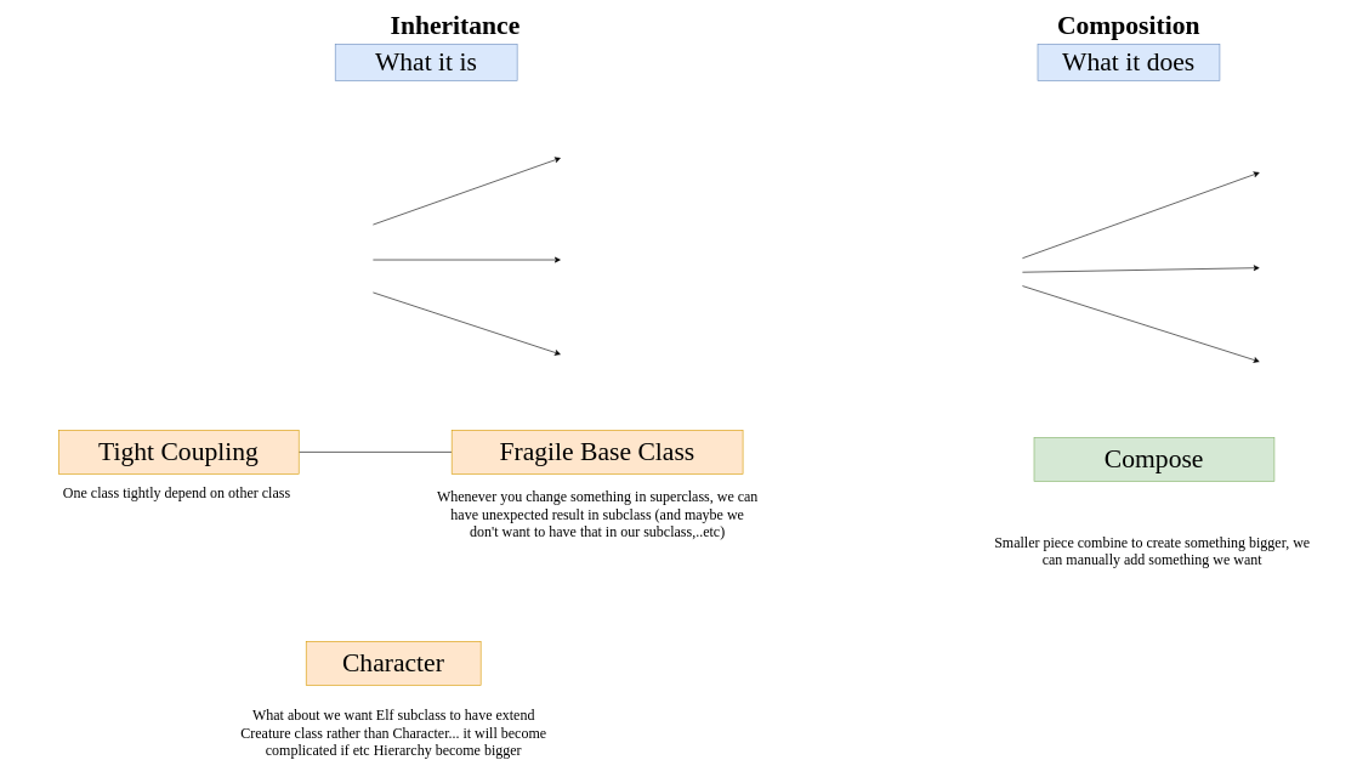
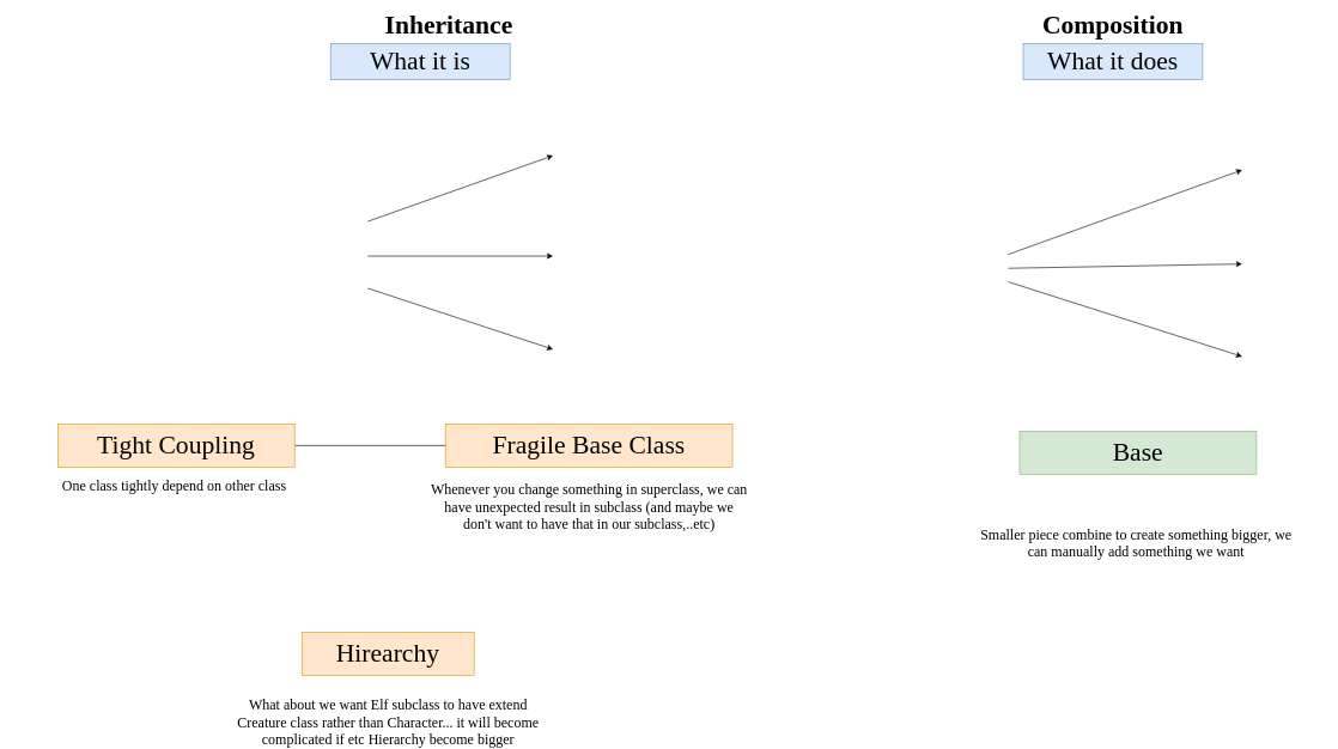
  <mxCell id="0" />
  <mxCell id="1" parent="0" />
  <mxCell id="2" style="rounded=0;orthogonalLoop=1;jettySize=auto;html=1;entryX=0;entryY=0.5;entryDx=0;entryDy=0;" edge="1" parent="1" source="5" target="6"><mxGeometry relative="1" as="geometry" /></mxCell>
  <mxCell id="3" style="edgeStyle=none;rounded=0;orthogonalLoop=1;jettySize=auto;html=1;" edge="1" parent="1" source="5" target="7"><mxGeometry relative="1" as="geometry" /></mxCell>
  <mxCell id="4" style="edgeStyle=none;rounded=0;orthogonalLoop=1;jettySize=auto;html=1;entryX=0;entryY=0.5;entryDx=0;entryDy=0;" edge="1" parent="1" source="5" target="8"><mxGeometry relative="1" as="geometry" /></mxCell>
  <mxCell id="5" value="" style="shape=image;verticalLabelPosition=bottom;labelBackgroundColor=default;verticalAlign=top;aspect=fixed;imageAspect=0;image=https://cdn-icons-png.flaticon.com/512/679/679821.png;" vertex="1" parent="1"><mxGeometry x="240" y="220" width="272" height="272" as="geometry" /></mxCell>
  <mxCell id="6" value="" style="shape=image;verticalLabelPosition=bottom;labelBackgroundColor=default;verticalAlign=top;aspect=fixed;imageAspect=0;image=https://cdn-icons-png.flaticon.com/512/679/679821.png;" vertex="1" parent="1"><mxGeometry x="770" y="160" width="112" height="112" as="geometry" /></mxCell>
  <mxCell id="7" value="" style="shape=image;verticalLabelPosition=bottom;labelBackgroundColor=default;verticalAlign=top;aspect=fixed;imageAspect=0;image=https://cdn-icons-png.flaticon.com/512/679/679821.png;" vertex="1" parent="1"><mxGeometry x="770" y="300" width="112" height="112" as="geometry" /></mxCell>
  <mxCell id="8" value="" style="shape=image;verticalLabelPosition=bottom;labelBackgroundColor=default;verticalAlign=top;aspect=fixed;imageAspect=0;image=https://cdn-icons-png.flaticon.com/512/679/679821.png;" vertex="1" parent="1"><mxGeometry x="770" y="430" width="112" height="112" as="geometry" /></mxCell>
  <mxCell id="9" value="Inheritance" style="text;html=1;strokeColor=none;fillColor=none;align=center;verticalAlign=middle;whiteSpace=wrap;rounded=0;fontFamily=Comfortaa;fontSource=https%3A%2F%2Ffonts.googleapis.com%2Fcss%3Ffamily%3DComfortaa;fontSize=36;fontStyle=1" vertex="1" parent="1"><mxGeometry x="595" y="20" width="60" height="30" as="geometry" /></mxCell>
  <mxCell id="10" value="What it is" style="rounded=0;whiteSpace=wrap;html=1;fontFamily=Comfortaa;fontSource=https%3A%2F%2Ffonts.googleapis.com%2Fcss%3Ffamily%3DComfortaa;fontSize=36;fillColor=#dae8fc;strokeColor=#6c8ebf;" vertex="1" parent="1"><mxGeometry x="460" y="60" width="250" height="50" as="geometry" /></mxCell>
  <mxCell id="11" style="edgeStyle=none;rounded=0;orthogonalLoop=1;jettySize=auto;html=1;fontFamily=Comfortaa;fontSource=https%3A%2F%2Ffonts.googleapis.com%2Fcss%3Ffamily%3DComfortaa;fontSize=20;endArrow=none;" edge="1" parent="1" source="12" target="14"><mxGeometry relative="1" as="geometry" /></mxCell>
  <mxCell id="12" value="Tight Coupling" style="rounded=0;whiteSpace=wrap;html=1;fontFamily=Comfortaa;fontSource=https%3A%2F%2Ffonts.googleapis.com%2Fcss%3Ffamily%3DComfortaa;fontSize=36;fillColor=#ffe6cc;strokeColor=#d79b00;" vertex="1" parent="1"><mxGeometry y="590" width="330" height="60" as="geometry" x="80" /></mxCell>
  <mxCell id="13" value="One class tightly depend on other class" style="text;html=1;strokeColor=none;fillColor=none;align=center;verticalAlign=middle;whiteSpace=wrap;rounded=0;fontFamily=Comfortaa;fontSource=https%3A%2F%2Ffonts.googleapis.com%2Fcss%3Ffamily%3DComfortaa;fontSize=20;" vertex="1" parent="1"><mxGeometry x="20" y="670" width="445" height="10" as="geometry" /></mxCell>
  <mxCell id="14" value="Fragile Base Class" style="rounded=0;whiteSpace=wrap;html=1;fontFamily=Comfortaa;fontSource=https%3A%2F%2Ffonts.googleapis.com%2Fcss%3Ffamily%3DComfortaa;fontSize=36;fillColor=#ffe6cc;strokeColor=#d79b00;" vertex="1" parent="1"><mxGeometry x="620" y="590" width="400" height="60" as="geometry" /></mxCell>
  <mxCell id="15" value="Whenever you change something in superclass, we can have unexpected result in subclass (and maybe we don't want to have that in our subclass,..etc)" style="text;html=1;strokeColor=none;fillColor=none;align=center;verticalAlign=middle;whiteSpace=wrap;rounded=0;fontFamily=Comfortaa;fontSource=https%3A%2F%2Ffonts.googleapis.com%2Fcss%3Ffamily%3DComfortaa;fontSize=20;" vertex="1" parent="1"><mxGeometry x="597.5" y="700" width="445" height="10" as="geometry" /></mxCell>
  <mxCell id="16" value="Composition" style="text;html=1;strokeColor=none;fillColor=none;align=center;verticalAlign=middle;whiteSpace=wrap;rounded=0;fontFamily=Comfortaa;fontSource=https%3A%2F%2Ffonts.googleapis.com%2Fcss%3Ffamily%3DComfortaa;fontSize=36;fontStyle=1" vertex="1" parent="1"><mxGeometry x="1520" y="20" width="60" height="30" as="geometry" /></mxCell>
  <mxCell id="17" value="What it does" style="rounded=0;whiteSpace=wrap;html=1;fontFamily=Comfortaa;fontSource=https%3A%2F%2Ffonts.googleapis.com%2Fcss%3Ffamily%3DComfortaa;fontSize=36;fillColor=#dae8fc;strokeColor=#6c8ebf;" vertex="1" parent="1"><mxGeometry x="1425" y="60" width="250" height="50" as="geometry" /></mxCell>
- <mxCell id="18" value="Character" style="rounded=0;whiteSpace=wrap;html=1;fontFamily=Comfortaa;fontSource=https%3A%2F%2Ffonts.googleapis.com%2Fcss%3Ffamily%3DComfortaa;fontSize=36;fillColor=#ffe6cc;strokeColor=#d79b00;" vertex="1" parent="1"><mxGeometry x="420" y="880" width="240" height="60" as="geometry" /></mxCell>
+ <mxCell id="18" value="Hirearchy" style="rounded=0;whiteSpace=wrap;html=1;fontFamily=Comfortaa;fontSource=https%3A%2F%2Ffonts.googleapis.com%2Fcss%3Ffamily%3DComfortaa;fontSize=36;fillColor=#ffe6cc;strokeColor=#d79b00;" vertex="1" parent="1"><mxGeometry x="420" y="880" width="240" height="60" as="geometry" /></mxCell>
  <mxCell id="19" value="What about we want Elf subclass to have extend Creature class rather than Character... it will become complicated if etc Hierarchy become bigger" style="text;html=1;strokeColor=none;fillColor=none;align=center;verticalAlign=middle;whiteSpace=wrap;rounded=0;fontFamily=Comfortaa;fontSource=https%3A%2F%2Ffonts.googleapis.com%2Fcss%3Ffamily%3DComfortaa;fontSize=20;" vertex="1" parent="1"><mxGeometry x="317.5" y="1000" width="445" height="10" as="geometry" /></mxCell>
  <mxCell id="20" style="edgeStyle=none;rounded=0;orthogonalLoop=1;jettySize=auto;html=1;exitX=0.5;exitY=1;exitDx=0;exitDy=0;fontFamily=Comfortaa;fontSource=https%3A%2F%2Ffonts.googleapis.com%2Fcss%3Ffamily%3DComfortaa;fontSize=20;" edge="1" parent="1" source="19" target="19"><mxGeometry relative="1" as="geometry" /></mxCell>
  <mxCell id="21" value="" style="shape=image;verticalLabelPosition=bottom;labelBackgroundColor=default;verticalAlign=top;aspect=fixed;imageAspect=0;image=https://cdn-icons-png.flaticon.com/512/679/679821.png;" vertex="1" parent="1"><mxGeometry x="1180" y="260" width="112" height="112" as="geometry" /></mxCell>
  <mxCell id="22" value="" style="shape=image;verticalLabelPosition=bottom;labelBackgroundColor=default;verticalAlign=top;aspect=fixed;imageAspect=0;image=https://cdn-icons-png.flaticon.com/512/679/679821.png;" vertex="1" parent="1"><mxGeometry x="1292" y="260" width="112" height="112" as="geometry" /></mxCell>
  <mxCell id="23" value="" style="shape=image;verticalLabelPosition=bottom;labelBackgroundColor=default;verticalAlign=top;aspect=fixed;imageAspect=0;image=https://cdn-icons-png.flaticon.com/512/679/679821.png;" vertex="1" parent="1"><mxGeometry x="1180" y="318" width="112" height="112" as="geometry" /></mxCell>
  <mxCell id="24" style="edgeStyle=none;rounded=0;orthogonalLoop=1;jettySize=auto;html=1;entryX=0;entryY=0.5;entryDx=0;entryDy=0;fontFamily=Comfortaa;fontSource=https%3A%2F%2Ffonts.googleapis.com%2Fcss%3Ffamily%3DComfortaa;fontSize=20;" edge="1" parent="1" source="27" target="30"><mxGeometry relative="1" as="geometry" /></mxCell>
  <mxCell id="25" style="edgeStyle=none;rounded=0;orthogonalLoop=1;jettySize=auto;html=1;fontFamily=Comfortaa;fontSource=https%3A%2F%2Ffonts.googleapis.com%2Fcss%3Ffamily%3DComfortaa;fontSize=20;" edge="1" parent="1" source="27" target="31"><mxGeometry relative="1" as="geometry" /></mxCell>
  <mxCell id="26" style="edgeStyle=none;rounded=0;orthogonalLoop=1;jettySize=auto;html=1;entryX=0;entryY=0.5;entryDx=0;entryDy=0;fontFamily=Comfortaa;fontSource=https%3A%2F%2Ffonts.googleapis.com%2Fcss%3Ffamily%3DComfortaa;fontSize=20;" edge="1" parent="1" source="27" target="32"><mxGeometry relative="1" as="geometry" /></mxCell>
  <mxCell id="27" value="" style="shape=image;verticalLabelPosition=bottom;labelBackgroundColor=default;verticalAlign=top;aspect=fixed;imageAspect=0;image=https://cdn-icons-png.flaticon.com/512/679/679821.png;" vertex="1" parent="1"><mxGeometry x="1292" y="318" width="112" height="112" as="geometry" /></mxCell>
  <mxCell id="28" value="" style="shape=image;verticalLabelPosition=bottom;labelBackgroundColor=default;verticalAlign=top;aspect=fixed;imageAspect=0;image=https://cdn-icons-png.flaticon.com/512/679/679821.png;" vertex="1" parent="1"><mxGeometry x="1180" y="390" width="112" height="112" as="geometry" /></mxCell>
  <mxCell id="29" value="" style="shape=image;verticalLabelPosition=bottom;labelBackgroundColor=default;verticalAlign=top;aspect=fixed;imageAspect=0;image=https://cdn-icons-png.flaticon.com/512/679/679821.png;" vertex="1" parent="1"><mxGeometry x="1292" y="380" width="112" height="112" as="geometry" /></mxCell>
  <mxCell id="30" value="" style="shape=image;verticalLabelPosition=bottom;labelBackgroundColor=default;verticalAlign=top;aspect=fixed;imageAspect=0;image=https://cdn-icons-png.flaticon.com/512/679/679821.png;" vertex="1" parent="1"><mxGeometry x="1730" y="180" width="112" height="112" as="geometry" /></mxCell>
  <mxCell id="31" value="" style="shape=image;verticalLabelPosition=bottom;labelBackgroundColor=default;verticalAlign=top;aspect=fixed;imageAspect=0;image=https://cdn-icons-png.flaticon.com/512/679/679821.png;" vertex="1" parent="1"><mxGeometry x="1730" y="310" width="112" height="112" as="geometry" /></mxCell>
  <mxCell id="32" value="" style="shape=image;verticalLabelPosition=bottom;labelBackgroundColor=default;verticalAlign=top;aspect=fixed;imageAspect=0;image=https://cdn-icons-png.flaticon.com/512/679/679821.png;" vertex="1" parent="1"><mxGeometry x="1730" y="440" width="112" height="112" as="geometry" /></mxCell>
- <mxCell id="33" value="Compose" style="rounded=0;whiteSpace=wrap;html=1;fontFamily=Comfortaa;fontSource=https%3A%2F%2Ffonts.googleapis.com%2Fcss%3Ffamily%3DComfortaa;fontSize=36;fillColor=#d5e8d4;strokeColor=#82b366;" vertex="1" parent="1"><mxGeometry x="1420" y="600" width="330" height="60" as="geometry" /></mxCell>
+ <mxCell id="33" value="Base" style="rounded=0;whiteSpace=wrap;html=1;fontFamily=Comfortaa;fontSource=https%3A%2F%2Ffonts.googleapis.com%2Fcss%3Ffamily%3DComfortaa;fontSize=36;fillColor=#d5e8d4;strokeColor=#82b366;" vertex="1" parent="1"><mxGeometry x="1420" y="600" width="330" height="60" as="geometry" /></mxCell>
  <mxCell id="34" value="Smaller piece combine to create something bigger, we can manually add something we want" style="text;html=1;strokeColor=none;fillColor=none;align=center;verticalAlign=middle;whiteSpace=wrap;rounded=0;fontFamily=Comfortaa;fontSource=https%3A%2F%2Ffonts.googleapis.com%2Fcss%3Ffamily%3DComfortaa;fontSize=20;" vertex="1" parent="1"><mxGeometry x="1360" y="730" width="445" height="50" as="geometry" /></mxCell>
